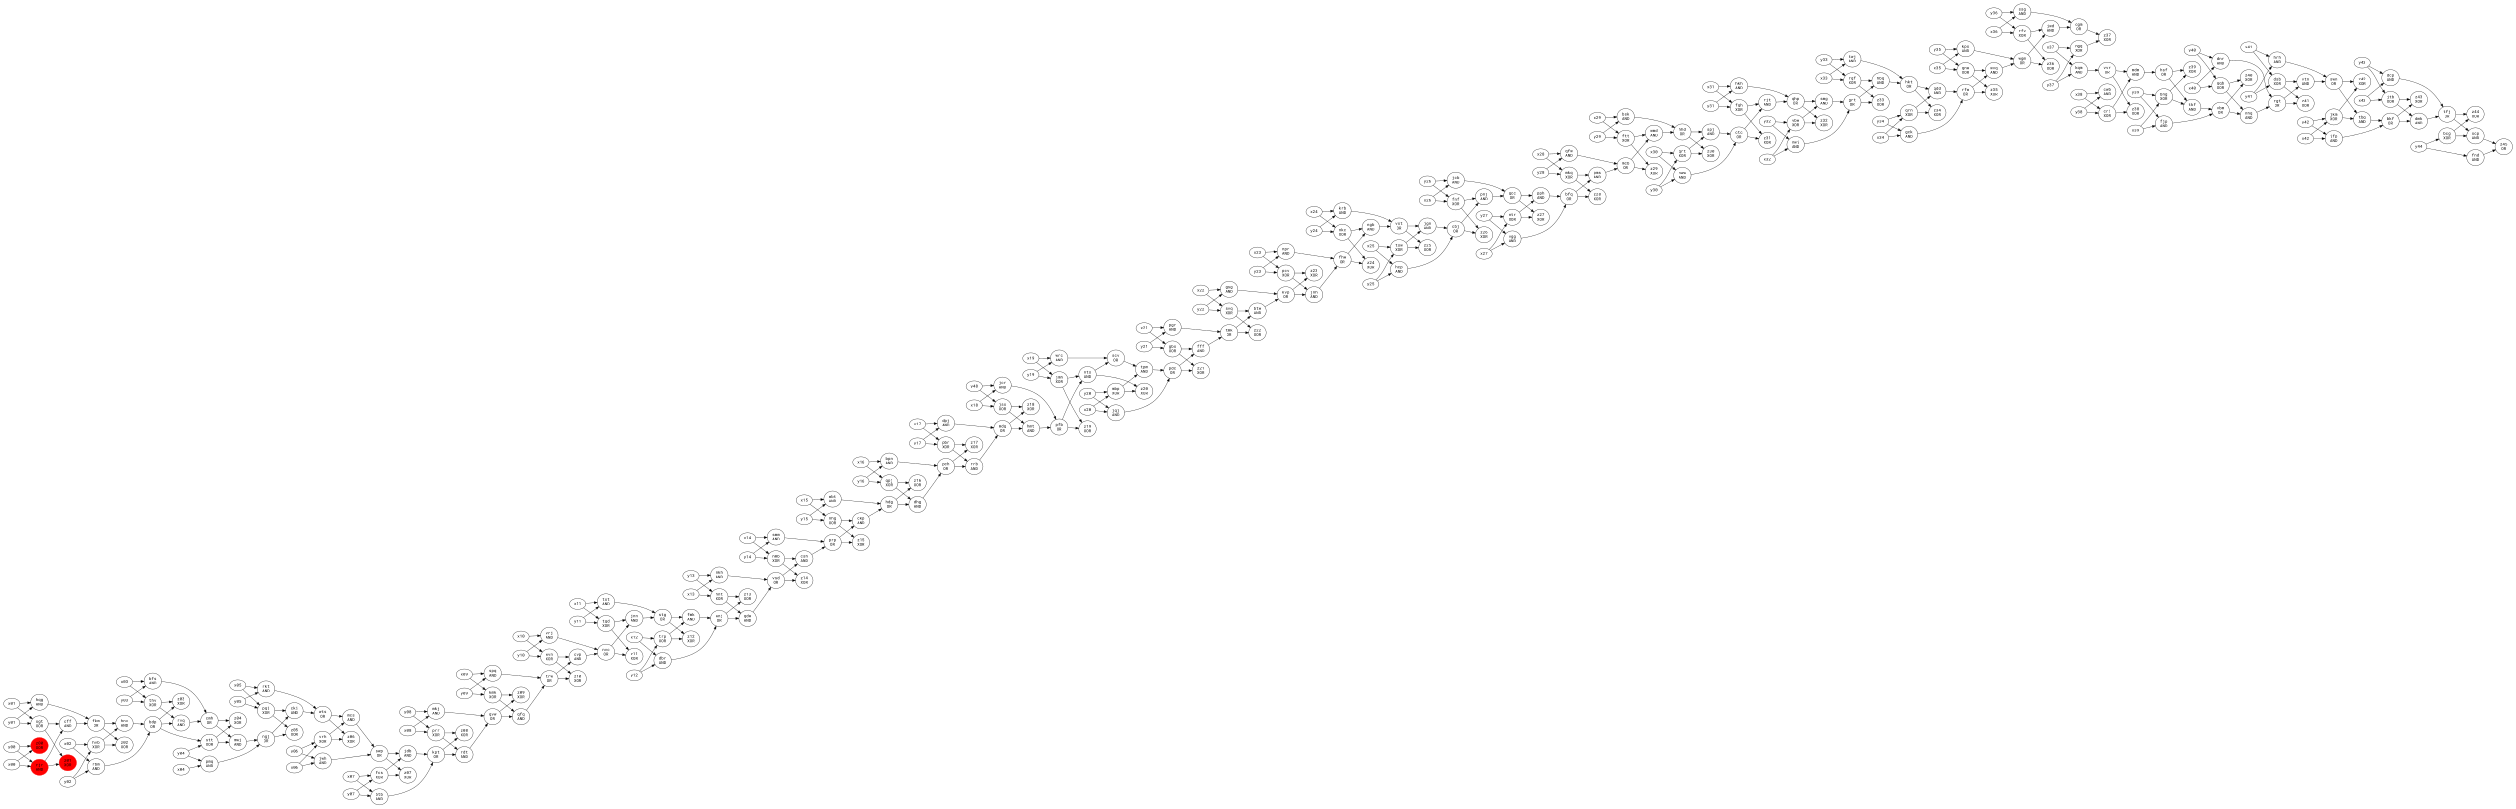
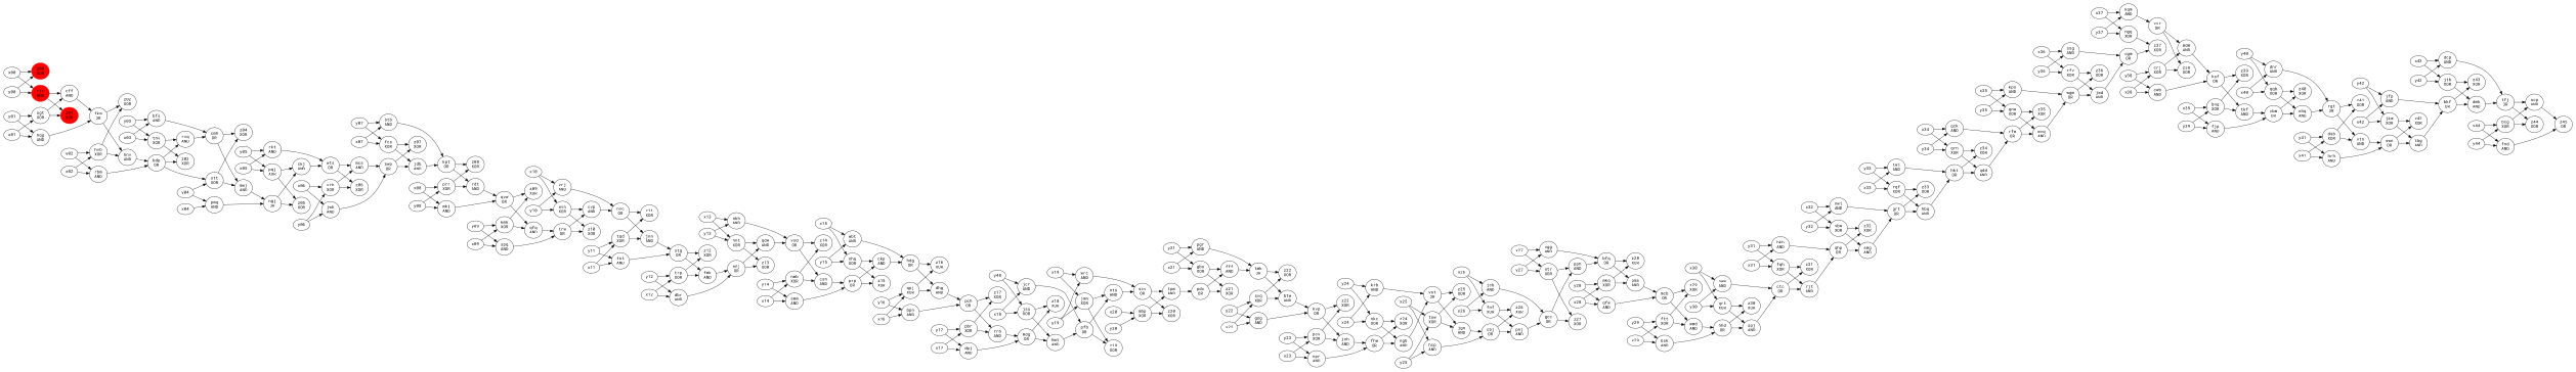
  digraph {
    fontname="Roboto Mono"
    rankdir=LR
    node [fontname="Roboto Mono"]
    edge [fontname="Roboto Mono"]
    n1 [label="z07\nXOR"]
    n2 [label="swp\nOR"]
    n3 [label="jdb\nAND"]
    n4 [label="kpt\nOR"]
    n5 [label="fcs\nXOR"]
    n6 [label="dpj\nAND"]
    n7 [label="mdg\nOR"]
    n8 [label="hmt\nAND"]
    n9 [label="z18\nXOR"]
    y17
    n11 [label="pbr\nXOR"]
    n12 [label="rrb\nAND"]
    n13 [label="z17\nXOR"]
    x17
    n15 [label="nts\nAND"]
    n16 [label="scv\nOR"]
    n17 [label="tpm\nAND"]
    n18 [label="z20\nXOR"]
    n19 [label="jmh\nXOR"]
    n20 [label="z19\nXOR"]
    n21 [label="pfb\nOR"]
    n22 [label="mkq\nXOR"]
    n23 [label="pms\nAND"]
    n24 [label="z28\nXOR"]
    n25 [label="mcb\nOR"]
    y28
    n27 [label="qfw\nAND"]
    x28
    n29 [label="jcr\nAND"]
    n30 [label="twj\nAND"]
    n31 [label="hkt\nOR"]
    n32 [label="z34\nXOR"]
    n33 [label="qdd\nAND"]
    x33
    n35 [label="rqf\nXOR"]
    n36 [label="z33\nXOR"]
    n37 [label="hbq\nAND"]
    y33
    n39 [label="z02\nXOR"]
    n40 [label="fkm\nOR"]
    n41 [label="hnv\nAND"]
    n42 [label="bdp\nOR"]
    n43 [label="hvb\nXOR"]
    n44 [label="spq\nAND"]
    n45 [label="trw\nOR"]
    n46 [label="cvp\nAND"]
    n47 [label="z10\nXOR"]
    y09
    n49 [label="kmk\nXOR"]
    n50 [label="qfq\nAND"]
    n51 [label="z09\nXOR"]
    x09
    x19
    n54 [label="wrc\nAND"]
    y19
    n56 [label="wmd\nAND"]
    n57 [label="z29\nXOR"]
    n58 [label="hhd\nOR"]
    n59 [label="z32\nXOR"]
    n60 [label="qhp\nOR"]
    n61 [label="smg\nAND"]
    n62 [label="grt\nOR"]
    n63 [label="vbw\nXOR"]
    n64 [label="pdc\nOR"]
    n65 [label="fff\nAND"]
    n66 [label="z21\nXOR"]
    n67 [label="mbp\nXOR"]
    n68 [label="vvr\nOR"]
    n69 [label="mdm\nAND"]
    n70 [label="z38\nXOR"]
    n71 [label="hsf\nOR"]
    n72 [label="kqm\nAND"]
    n73 [color=red label="z00\nXOR" style=filled]
    y00
    n75 [color=red label="rjr\nAND" style=filled]
    n76 [color=red label="z01\nXOR" style=filled]
    n77 [label="cff\nAND"]
    x00
    n79 [label="z27\nXOR"]
    n80 [label="ntr\nXOR"]
    n81 [label="pph\nAND"]
    n82 [label="bfq\nOR"]
    n83 [label="gcc\nOR"]
    n84 [label="z40\nXOR"]
    n85 [label="vbm\nOR"]
    n86 [label="nhq\nAND"]
    n87 [label="rgt\nOR"]
    n88 [label="qqb\nXOR"]
    n89 [label="trp\nXOR"]
    n90 [label="z12\nXOR"]
    n91 [label="fmk\nAND"]
    n92 [label="wnj\nOR"]
    y12
    n94 [label="dbr\nAND"]
    x12
    n96 [label="fhw\nOR"]
    n97 [label="z24\nXOR"]
    n98 [label="ngb\nAND"]
    n99 [label="vst\nOR"]
    n100 [label="npr\nAND"]
    n101 [label="jnh\nAND"]
    n102 [label="z26\nXOR"]
    n103 [label="cbj\nOR"]
    n104 [label="pnj\nAND"]
    n105 [label="fnf\nXOR"]
    n106 [label="z43\nXOR"]
    n107 [label="jtb\nXOR"]
    n108 [label="dmk\nAND"]
    n109 [label="tfj\nOR"]
    n110 [label="bkf\nOR"]
    n111 [label="vtn\nAND"]
    n112 [label="z41\nXOR"]
    n113 [label="ckp\nAND"]
    n114 [label="hdg\nOR"]
    n115 [label="dhg\nAND"]
    n116 [label="z16\nXOR"]
    n117 [label="prp\nOR"]
    n118 [label="z15\nXOR"]
    n119 [label="nhg\nXOR"]
    n120 [label="fnd\nAND"]
    n121 [label="z45\nOR"]
+   x44
    n123 [label="bcg\nXOR"]
    n124 [label="z44\nXOR"]
    n125 [label="scp\nAND"]
    y44
    n127 [label="z23\nXOR"]
    n128 [label="kvp\nOR"]
    n129 [label="pcv\nXOR"]
    n130 [label="btb\nAND"]
    n131 [label="rdt\nAND"]
    n132 [label="z08\nXOR"]
    y07
    x07
    n135 [label="nvc\nOR"]
    n136 [label="jnn\nAND"]
    n137 [label="z11\nXOR"]
    n138 [label="wvn\nXOR"]
    n139 [label="z42\nXOR"]
    n140 [label="swn\nOR"]
    n141 [label="tbg\nAND"]
    n142 [label="jkm\nXOR"]
    n143 [label="vsd\nOR"]
    n144 [label="csh\nAND"]
    n145 [label="z14\nXOR"]
    n146 [label="mkh\nAND"]
    n147 [label="qdw\nAND"]
    y02
    n149 [label="rbm\nAND"]
    x02
    n151 [label="rvq\nAND"]
    n152 [label="cmh\nOR"]
    n153 [label="mwj\nAND"]
    n154 [label="z04\nXOR"]
    n155 [label="thv\nXOR"]
    n156 [label="z03\nXOR"]
    n157 [label="stt\nXOR"]
    n158 [label="z30\nXOR"]
    n159 [label="spj\nAND"]
    n160 [label="ctc\nOR"]
    n161 [label="bsk\nAND"]
    n162 [label="vrh\nXOR"]
    n163 [label="mcs\nAND"]
    n164 [label="z06\nXOR"]
    x06
    n166 [label="jwh\nAND"]
    y06
    n168 [label="gbs\nXOR"]
    n169 [label="tmk\nOR"]
    y21
    n171 [label="pgr\nAND"]
    x21
    n173 [label="cwb\nAND"]
    n174 [label="z39\nXOR"]
    n175 [label="tkf\nAND"]
    y38
    n177 [label="crj\nXOR"]
    x38
    n179 [label="jcb\nAND"]
    x40
    n181 [label="dnr\nAND"]
    y40
    n183 [label="z37\nXOR"]
    n184 [label="ngq\nXOR"]
    n185 [label="cgm\nOR"]
    n186 [label="ftt\nXOR"]
    n187 [label="qvw\nOR"]
    n188 [label="mkj\nAND"]
    n189 [label="pch\nOR"]
    n190 [label="bpn\nAND"]
    n191 [label="wbt\nAND"]
    n192 [label="hrh\nAND"]
    n193 [label="nkc\nXOR"]
    n194 [label="btw\nAND"]
    n195 [label="z22\nXOR"]
    n196 [label="bfs\nAND"]
    y03
    x03
    n199 [label="ngj\nOR"]
    n200 [label="pmq\nAND"]
    x04
    y04
    n203 [label="qnw\nXOR"]
    n204 [label="wvq\nAND"]
    n205 [label="z35\nXOR"]
    n206 [label="wgm\nOR"]
    x35
    n208 [label="kps\nAND"]
    y35
    n210 [label="ssg\nAND"]
    x36
    n212 [label="rfv\nXOR"]
    n213 [label="z36\nXOR"]
    n214 [label="jwd\nAND"]
    y36
    n216 [label="vgg\nAND"]
    n217 [label="nmb\nXOR"]
    y14
    n219 [label="smm\nAND"]
    x14
    n221 [label="prr\nXOR"]
    n222 [label="jss\nXOR"]
    x18
    n224 [label=y48]
    x24
    n226 [label="krb\nAND"]
    y24
    y41
    n229 [label="dsb\nXOR"]
    x41
    n231 [label="sgt\nXOR"]
    n232 [label="stg\nOR"]
    n233 [label="tst\nAND"]
    n234 [label="qrt\nXOR"]
    x08
    y08
    y11
    n238 [label="tgd\nXOR"]
    x11
    n240 [label="svq\nXOR"]
    y22
    n242 [label="gsg\nAND"]
    x22
-   n244 [label="jqj\nAND"]
    y20
    x20
    x27
    y27
    y23
    x23
    n251 [label="hqg\nAND"]
    n252 [label="z25\nXOR"]
    n253 [label="jgn\nAND"]
    y10
    n255 [label="vrj\nAND"]
    x10
    n257 [label="hkh\nAND"]
    n258 [label="rjt\nAND"]
    n259 [label="pqj\nXOR"]
    n260 [label="ckj\nAND"]
    n261 [label="z05\nXOR"]
    n262 [label="wts\nOR"]
    y05
    n264 [label="rkt\nAND"]
    x05
    y31
    n267 [label="fqh\nXOR"]
    n268 [label="z31\nXOR"]
    x31
    n270 [label="rfw\nOR"]
    n271 [label="qrn\nXOR"]
    n272 [label="bng\nXOR"]
    n273 [label="nww\nAND"]
    n274 [label="nwj\nAND"]
    x32
    y32
    x37
    y37
    n279 [label="hnt\nXOR"]
    n280 [label="z13\nXOR"]
    x13
    y13
    n283 [label="jfp\nAND"]
    x42
    y42
    n286 [label="tsw\nXOR"]
    n287 [label="dcp\nAND"]
    x43
    y43
    y30
    x30
    n292 [label="hcp\nAND"]
    y25
    x25
    x01
    y01
    n297 [label="fjp\nAND"]
    x39
    y39
    y16
    n301 [label="qpj\nXOR"]
    x16
    y26
    x26
    y15
    x15
    x34
    n308 [label="gck\nAND"]
    y34
    y29
    x29
    n2 -> n1
    n2 -> n3
    n3 -> n4
    n4 -> n131
    n4 -> n132
    n5 -> n1
    n5 -> n3
    n6 -> n7
    n7 -> n8
    n7 -> n9
    n8 -> n21
    y17 -> n6
    y17 -> n11
    n11 -> n12
    n11 -> n13
    n12 -> n7
    x17 -> n6
    x17 -> n11
    n15 -> n16
    n16 -> n17
-   n15 -> n18
+   n16 -> n18
    n17 -> n64
    n19 -> n15
    n19 -> n20
    n21 -> n15
    n21 -> n20
    n22 -> n23
    n22 -> n24
    n23 -> n25
    n25 -> n56
    n25 -> n57
    y28 -> n22
    y28 -> n27
    n27 -> n25
    x28 -> n22
    x28 -> n27
    n29 -> n21
    n30 -> n31
    n31 -> n32
    n31 -> n33
    n33 -> n270
    x33 -> n30
    x33 -> n35
    n35 -> n36
    n35 -> n37
    n37 -> n31
    y33 -> n30
    y33 -> n35
    n40 -> n39
    n40 -> n41
    n41 -> n42
    n42 -> n151
    n42 -> n156
    n42 -> n157
    n43 -> n39
    n43 -> n41
    n44 -> n45
    n45 -> n46
    n45 -> n47
    n46 -> n135
    y09 -> n44
    y09 -> n49
    n49 -> n50
    n49 -> n51
    n50 -> n45
    x09 -> n44
    x09 -> n49
    x19 -> n19
    x19 -> n54
    n54 -> n16
    y19 -> n19
    y19 -> n54
    n56 -> n58
    n58 -> n158
    n58 -> n159
    n60 -> n59
    n60 -> n61
    n61 -> n62
    n62 -> n36
    n62 -> n37
    n63 -> n59
    n63 -> n61
    n64 -> n65
    n64 -> n66
    n65 -> n169
    n67 -> n17
    n67 -> n18
    n68 -> n69
    n68 -> n70
    n69 -> n71
    n71 -> n174
    n71 -> n175
    n72 -> n68
    y00 -> n73
    y00 -> n75
    n75 -> n76
    n75 -> n77
    n77 -> n40
    x00 -> n73
    x00 -> n75
    n80 -> n79
    n80 -> n81
    n81 -> n82
    n82 -> n23
    n82 -> n24
    n83 -> n79
    n83 -> n81
    n85 -> n84
    n85 -> n86
    n86 -> n87
    n87 -> n111
    n87 -> n112
    n88 -> n84
    n88 -> n86
    n89 -> n90
    n89 -> n91
    n91 -> n92
    n92 -> n147
    n92 -> n280
    y12 -> n89
    y12 -> n94
    n94 -> n92
    x12 -> n89
    x12 -> n94
    n96 -> n97
    n96 -> n98
    n98 -> n99
    n99 -> n252
    n99 -> n253
    n100 -> n96
    n101 -> n96
    n103 -> n102
    n103 -> n104
    n104 -> n83
    n105 -> n102
    n105 -> n104
    n107 -> n106
    n107 -> n108
    n108 -> n109
    n109 -> n124
    n109 -> n125
    n110 -> n106
    n110 -> n108
    n111 -> n140
    n113 -> n114
    n114 -> n115
    n114 -> n116
    n115 -> n189
    n117 -> n113
    n117 -> n118
    n119 -> n113
    n119 -> n118
    n120 -> n121
+   x44 -> n120
+   x44 -> n123
    n123 -> n124
    n123 -> n125
    n125 -> n121
    y44 -> n120
    y44 -> n123
    n128 -> n101
    n128 -> n127
    n129 -> n101
    n129 -> n127
    n130 -> n4
    n131 -> n187
    y07 -> n5
    y07 -> n130
    x07 -> n5
    x07 -> n130
    n135 -> n136
    n135 -> n137
    n136 -> n232
    n138 -> n46
    n138 -> n47
    n140 -> n139
    n140 -> n141
    n141 -> n110
    n142 -> n139
    n142 -> n141
    n143 -> n144
    n143 -> n145
    n144 -> n117
    n146 -> n143
    n147 -> n143
    y02 -> n43
    y02 -> n149
    n149 -> n42
    x02 -> n43
    x02 -> n149
    n151 -> n152
    n152 -> n153
    n152 -> n154
    n153 -> n199
    n155 -> n151
    n155 -> n156
    n157 -> n153
    n157 -> n154
    n159 -> n160
    n160 -> n258
    n160 -> n268
    n161 -> n58
    n162 -> n163
    n162 -> n164
    n163 -> n2
    x06 -> n162
    x06 -> n166
    n166 -> n2
    y06 -> n162
    y06 -> n166
    n168 -> n65
    n168 -> n66
    n169 -> n194
    n169 -> n195
    y21 -> n168
    y21 -> n171
    n171 -> n169
    x21 -> n168
    x21 -> n171
+   n173 -> n71
    n175 -> n85
    y38 -> n173
    y38 -> n177
    n177 -> n69
    n177 -> n70
    x38 -> n173
    x38 -> n177
    n179 -> n83
    x40 -> n88
    x40 -> n181
    n181 -> n87
    y40 -> n88
    y40 -> n181
    n184 -> n183
    n185 -> n183
    n186 -> n56
    n186 -> n57
    n187 -> n50
    n187 -> n51
    n188 -> n187
    n189 -> n12
    n189 -> n13
    n190 -> n189
    n191 -> n114
    n192 -> n140
    n193 -> n97
    n193 -> n98
    n194 -> n128
    n196 -> n152
    y03 -> n155
    y03 -> n196
    x03 -> n155
    x03 -> n196
    n199 -> n260
    n199 -> n261
    n200 -> n199
    x04 -> n200
    y04 -> n157
    y04 -> n200
    n203 -> n204
    n203 -> n205
    n204 -> n206
    n206 -> n213
    n206 -> n214
    x35 -> n203
    x35 -> n208
    n208 -> n206
    y35 -> n203
    y35 -> n208
    n210 -> n185
    x36 -> n210
    x36 -> n212
    n212 -> n213
    n212 -> n214
    n214 -> n185
    y36 -> n210
    y36 -> n212
    n216 -> n82
    n217 -> n144
    n217 -> n145
    y14 -> n217
    y14 -> n219
    n219 -> n117
    x14 -> n217
    x14 -> n219
    n221 -> n131
    n221 -> n132
    n222 -> n8
    n222 -> n9
    x18 -> n29
    x18 -> n222
    n224 -> n29
    n224 -> n222
    x24 -> n193
    x24 -> n226
    n226 -> n99
    y24 -> n193
    y24 -> n226
    y41 -> n192
    y41 -> n229
    n229 -> n111
    n229 -> n112
    x41 -> n192
    x41 -> n229
    n231 -> n76
    n231 -> n77
    n232 -> n90
    n232 -> n91
    n233 -> n232
    n234 -> n158
    n234 -> n159
    x08 -> n188
    x08 -> n221
    y08 -> n188
    y08 -> n221
    y11 -> n233
    y11 -> n238
    n238 -> n136
    n238 -> n137
    x11 -> n233
    x11 -> n238
    n240 -> n194
    n240 -> n195
    y22 -> n240
    y22 -> n242
    n242 -> n128
    x22 -> n240
    x22 -> n242
-   n244 -> n64
    y20 -> n67
-   y20 -> n244
    x20 -> n67
-   x20 -> n244
    x27 -> n80
    x27 -> n216
    y27 -> n80
    y27 -> n216
    y23 -> n100
    y23 -> n129
    x23 -> n100
    x23 -> n129
    n251 -> n40
    n253 -> n103
    y10 -> n138
    y10 -> n255
    n255 -> n135
    x10 -> n138
    x10 -> n255
    n257 -> n60
    n258 -> n60
    n259 -> n260
    n259 -> n261
    n260 -> n262
    n262 -> n163
    n262 -> n164
    y05 -> n259
    y05 -> n264
    n264 -> n262
    x05 -> n259
    x05 -> n264
    y31 -> n257
    y31 -> n267
    n267 -> n258
    n267 -> n268
    x31 -> n257
    x31 -> n267
    n270 -> n204
    n270 -> n205
    n271 -> n32
    n271 -> n33
    n272 -> n174
    n272 -> n175
    n273 -> n160
    n274 -> n62
    x32 -> n63
    x32 -> n274
    y32 -> n63
    y32 -> n274
    x37 -> n72
    x37 -> n184
    y37 -> n72
    y37 -> n184
    n279 -> n147
    n279 -> n280
    x13 -> n146
    x13 -> n279
    y13 -> n146
    y13 -> n279
    n283 -> n110
    x42 -> n142
    x42 -> n283
    y42 -> n142
    y42 -> n283
    n286 -> n252
    n286 -> n253
    n287 -> n109
    x43 -> n107
    x43 -> n287
    y43 -> n107
    y43 -> n287
    y30 -> n234
    y30 -> n273
    x30 -> n234
    x30 -> n273
    n292 -> n103
    y25 -> n286
    y25 -> n292
    x25 -> n286
    x25 -> n292
    x01 -> n231
    x01 -> n251
    y01 -> n231
    y01 -> n251
    n297 -> n85
    x39 -> n272
    x39 -> n297
    y39 -> n272
    y39 -> n297
    y16 -> n190
    y16 -> n301
    n301 -> n115
    n301 -> n116
    x16 -> n190
    x16 -> n301
    y26 -> n105
    y26 -> n179
    x26 -> n105
    x26 -> n179
    y15 -> n119
    y15 -> n191
    x15 -> n119
    x15 -> n191
    x34 -> n271
    x34 -> n308
    n308 -> n270
    y34 -> n271
    y34 -> n308
    y29 -> n161
    y29 -> n186
    x29 -> n161
    x29 -> n186
  }
